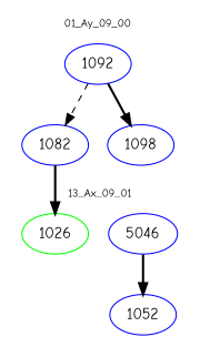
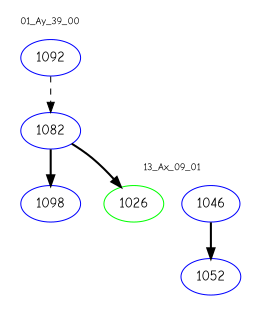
  digraph {
    fontname="Comic Neue"
    node [color=blue fontname="Comic Neue"]
    edge [color=black fontname="Comic Neue" style=bold]
-   n1 [label=5046]
+   n1 [label=1046]
    n2 [color=green label=1026]
    n3 [label=1052]
    n4 [label=1092]
    n5 [label=1082]
    n6 [label=1098]
    subgraph cluster_1 {
      color=white
      fontsize=10
      label="13_Ax_09_01"
      n1
      n2
      n3
    }
    subgraph cluster_2 {
      color=white
      fontsize=10
-     label="01_Ay_09_00"
+     label="01_Ay_39_00"
      n4
      n5
      n6
    }
    n1 -> n3
    n4 -> n5 [style=dashed]
-   n4 -> n6
+   n5 -> n6
    n5 -> n2
  }
